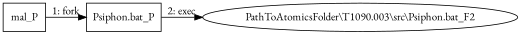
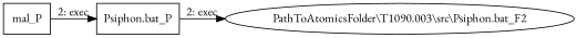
  digraph {
    engine=neato
    fixedsize=false
    fontsize=10
    nodesep=0.3
    rankdir=LR
    ranksep=0
    splines=true
    fontname="EB Garamond"
    node [node_type=Process shape=box fontname="EB Garamond"]
    edge [fontname="EB Garamond"]
    mal_P
    "Psiphon.bat_P"
    "PathToAtomicsFolder\\T1090.003\\src\\Psiphon.bat_F2" [node_type=File shape=ellipse]
-   mal_P -> "Psiphon.bat_P" [label="1: fork"]
+   mal_P -> "Psiphon.bat_P" [label="2: exec"]
    "Psiphon.bat_P" -> "PathToAtomicsFolder\\T1090.003\\src\\Psiphon.bat_F2" [label="2: exec"]
  }
